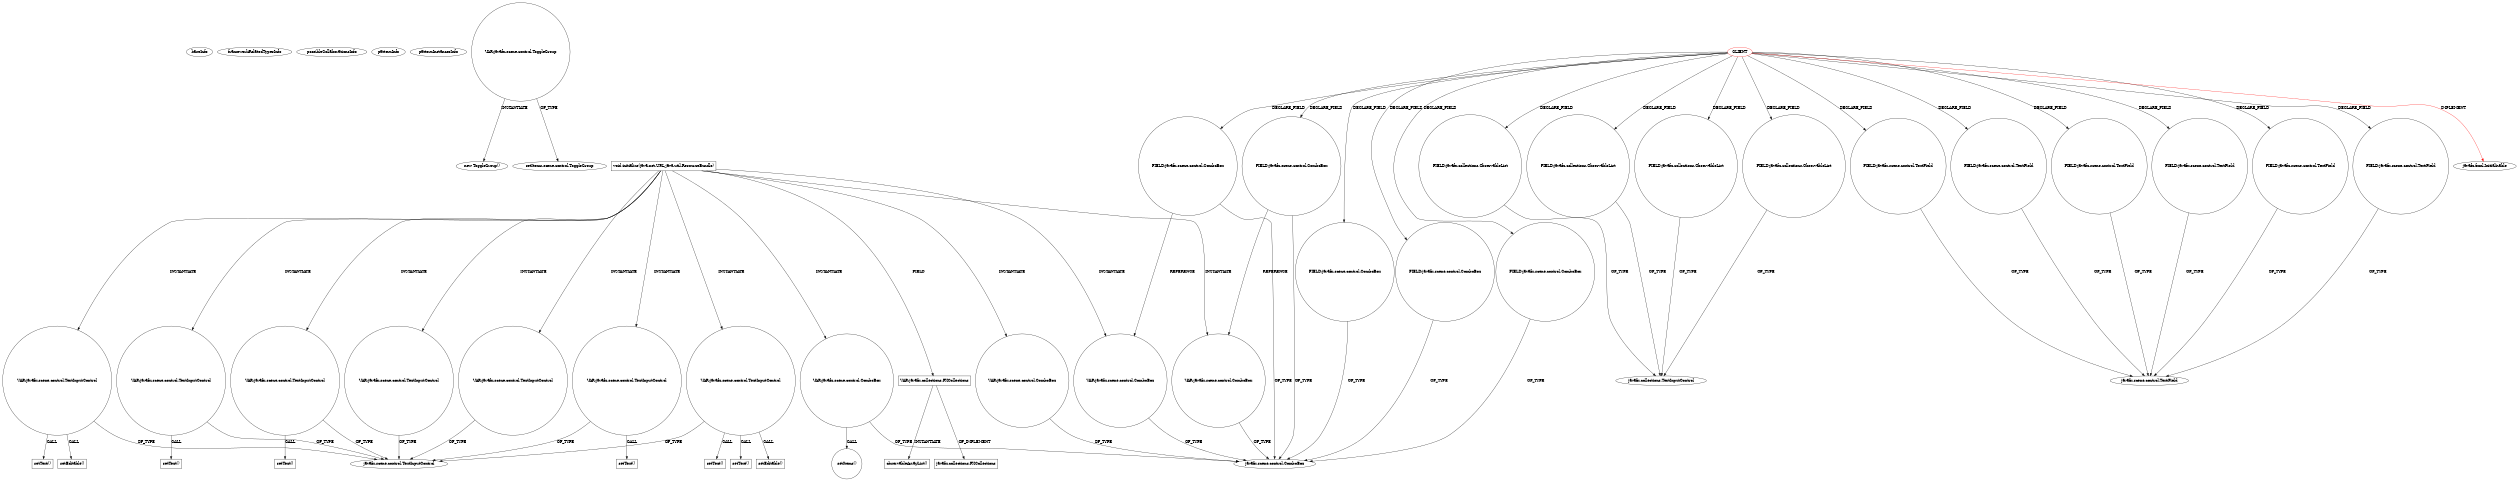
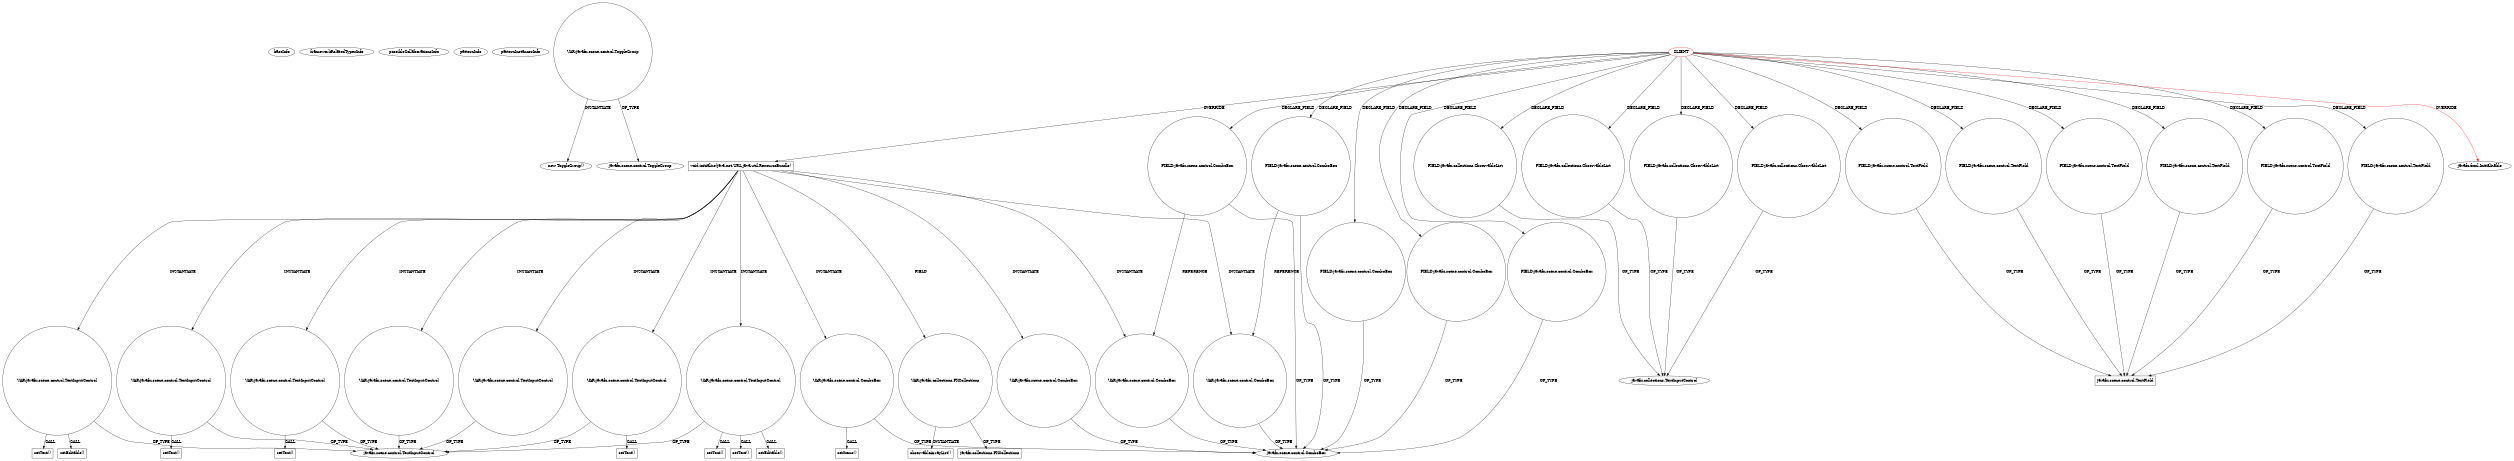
  digraph {
    node [isFrameworkType=false vertexType=FIELD_DECLARATION shape=circle]
    baseInfo [category=pattern graphId=2550 isAnonymous=false possibleRelation=false isFrameworkType="" vertexType="" shape=""]
    frameworkRelatedTypesInfo [0="javafx.fxml.Initializable" isFrameworkType="" vertexType="" shape=""]
    possibleCollaborationsInfo [isFrameworkType="" vertexType="" shape=""]
    patternInfo [frequency=2.0 patternRootClient=0 isFrameworkType="" vertexType="" shape=""]
    patternInstancesInfo [0="bianconejo-CEFX~/bianconejo-CEFX/CEFX-master/src/cefx/CECommandeController.java~CECommandeController~2084" 1="killjoy64-Scouting~/killjoy64-Scouting/Scouting-master/Robotics Scouting Client/src/org/petoskeypaladins/scouting/client/Controller.java~Controller~3456" isFrameworkType="" vertexType="" shape=""]
    n6 [label="new ToggleGroup()" vertexType=CONSTRUCTOR_CALL shape=""]
    n7 [label="VAR:javafx.scene.control.ToggleGroup" vertexType=VARIABLE_EXPRESION]
-   n8 [label="setItems.scene.control.ToggleGroup" vertexType=FRAMEWORK_CLASS_TYPE shape=""]
+   n8 [label="javafx.scene.control.ToggleGroup" vertexType=FRAMEWORK_CLASS_TYPE shape=""]
    n9 [label="void initialize(java.net.URL,java.util.ResourceBundle)" shape=box vertexType=OVERRIDING_METHOD_DECLARATION]
-   n10 [label="VAR:javafx.collections.FXCollections" shape=box vertexType=VARIABLE_EXPRESION]
+   n10 [label="VAR:javafx.collections.FXCollections" vertexType=VARIABLE_EXPRESION]
    n11 [label="VAR:javafx.scene.control.TextInputControl" vertexType=VARIABLE_EXPRESION]
    n12 [label="VAR:javafx.scene.control.TextInputControl" vertexType=VARIABLE_EXPRESION]
    n13 [label="VAR:javafx.scene.control.TextInputControl" vertexType=VARIABLE_EXPRESION]
    n14 [label="VAR:javafx.scene.control.TextInputControl" vertexType=VARIABLE_EXPRESION]
    n15 [label="VAR:javafx.scene.control.TextInputControl" vertexType=VARIABLE_EXPRESION]
    n16 [label="VAR:javafx.scene.control.TextInputControl" vertexType=VARIABLE_EXPRESION]
    n17 [label="VAR:javafx.scene.control.TextInputControl" vertexType=VARIABLE_EXPRESION]
    n18 [label="VAR:javafx.scene.control.ComboBox" vertexType=VARIABLE_EXPRESION]
    n19 [label="VAR:javafx.scene.control.ComboBox" vertexType=VARIABLE_EXPRESION]
    n20 [label="VAR:javafx.scene.control.ComboBox" vertexType=VARIABLE_EXPRESION]
    n21 [label="VAR:javafx.scene.control.ComboBox" vertexType=VARIABLE_EXPRESION]
    n22 [label="observableArrayList()" shape=box vertexType=INSIDE_CALL]
    n23 [label="javafx.collections.FXCollections" shape=box vertexType=FRAMEWORK_CLASS_TYPE]
    n24 [label="javafx.scene.control.TextInputControl" vertexType=FRAMEWORK_CLASS_TYPE shape=""]
    n25 [label="setText()" shape=box vertexType=INSIDE_CALL]
    n26 [label="setEditable()" shape=box vertexType=INSIDE_CALL]
    n27 [label="setText()" shape=box vertexType=INSIDE_CALL]
    n28 [label="setText()" shape=box vertexType=INSIDE_CALL]
    n29 [label="setText()" shape=box vertexType=INSIDE_CALL]
    n30 [label="setText()" shape=box vertexType=INSIDE_CALL]
    n31 [label="setText()" shape=box vertexType=INSIDE_CALL]
    n32 [label="setEditable()" shape=box vertexType=INSIDE_CALL]
    n33 [label="javafx.scene.control.ComboBox" vertexType=FRAMEWORK_CLASS_TYPE shape=""]
-   n34 [label="setItems()" vertexType=INSIDE_CALL]
+   n34 [label="setItems()" shape=box vertexType=INSIDE_CALL]
    n35 [color=red label=CLIENT vertexType=ROOT_CLIENT_CLASS_DECLARATION shape=""]
    n36 [label="FIELD:javafx.collections.ObservableList"]
    n37 [label="FIELD:javafx.collections.ObservableList"]
    n38 [label="FIELD:javafx.collections.ObservableList"]
    n39 [label="FIELD:javafx.collections.ObservableList"]
    n40 [label="FIELD:javafx.scene.control.TextField"]
    n41 [label="FIELD:javafx.scene.control.TextField"]
    n42 [label="FIELD:javafx.scene.control.TextField"]
    n43 [label="FIELD:javafx.scene.control.TextField"]
    n44 [label="FIELD:javafx.scene.control.TextField"]
    n45 [label="FIELD:javafx.scene.control.TextField"]
    n46 [label="javafx.fxml.Initializable" vertexType=FRAMEWORK_INTERFACE_TYPE shape=""]
    n47 [label="FIELD:javafx.scene.control.ComboBox"]
    n48 [label="FIELD:javafx.scene.control.ComboBox"]
    n49 [label="FIELD:javafx.scene.control.ComboBox"]
    n50 [label="FIELD:javafx.scene.control.ComboBox"]
    n51 [label="FIELD:javafx.scene.control.ComboBox"]
    n52 [label="javafx.collections.TextInputControl" vertexType=FRAMEWORK_INTERFACE_TYPE shape=""]
-   n53 [label="javafx.scene.control.TextField" vertexType=FRAMEWORK_CLASS_TYPE shape=""]
+   n53 [label="javafx.scene.control.TextField" vertexType=FRAMEWORK_CLASS_TYPE shape=box]
    n7 -> n6 [label=INSTANTIATE]
    n7 -> n8 [label=OF_TYPE]
    n9 -> n10 [label=FIELD]
    n9 -> n11 [label=INSTANTIATE]
    n9 -> n12 [label=INSTANTIATE]
    n9 -> n13 [label=INSTANTIATE]
    n9 -> n14 [label=INSTANTIATE]
    n9 -> n15 [label=INSTANTIATE]
    n9 -> n16 [label=INSTANTIATE]
    n9 -> n17 [label=INSTANTIATE]
    n9 -> n18 [label=INSTANTIATE]
    n9 -> n19 [label=INSTANTIATE]
    n9 -> n20 [label=INSTANTIATE]
    n9 -> n21 [label=INSTANTIATE]
    n10 -> n22 [label=INSTANTIATE]
-   n10 -> n23 [label=OF_IMPLEMENT]
+   n10 -> n23 [label=OF_TYPE]
    n11 -> n24 [label=OF_TYPE]
    n11 -> n25 [label=CALL]
    n11 -> n26 [label=CALL]
    n12 -> n24 [label=OF_TYPE]
    n12 -> n27 [label=CALL]
    n13 -> n24 [label=OF_TYPE]
    n14 -> n24 [label=OF_TYPE]
    n15 -> n24 [label=OF_TYPE]
    n15 -> n28 [label=CALL]
    n16 -> n24 [label=OF_TYPE]
    n16 -> n29 [label=CALL]
    n17 -> n24 [label=OF_TYPE]
    n17 -> n30 [label=CALL]
    n17 -> n31 [label=CALL]
    n17 -> n32 [label=CALL]
    n18 -> n33 [label=OF_TYPE]
    n18 -> n34 [label=CALL]
    n19 -> n33 [label=OF_TYPE]
    n20 -> n33 [label=OF_TYPE]
    n21 -> n33 [label=OF_TYPE]
+   n35 -> n9 [label=OVERRIDE]
    n35 -> n36 [label=DECLARE_FIELD]
    n35 -> n37 [label=DECLARE_FIELD]
    n35 -> n38 [label=DECLARE_FIELD]
    n35 -> n39 [label=DECLARE_FIELD]
    n35 -> n40 [label=DECLARE_FIELD]
    n35 -> n41 [label=DECLARE_FIELD]
    n35 -> n42 [label=DECLARE_FIELD]
    n35 -> n43 [label=DECLARE_FIELD]
    n35 -> n44 [label=DECLARE_FIELD]
    n35 -> n45 [label=DECLARE_FIELD]
-   n35 -> n46 [color=red label=IMPLEMENT]
+   n35 -> n46 [color=red label=OVERRIDE]
    n35 -> n47 [label=DECLARE_FIELD]
    n35 -> n48 [label=DECLARE_FIELD]
    n35 -> n49 [label=DECLARE_FIELD]
    n35 -> n50 [label=DECLARE_FIELD]
    n35 -> n51 [label=DECLARE_FIELD]
    n36 -> n52 [label=OF_TYPE]
    n37 -> n52 [label=OF_TYPE]
    n38 -> n52 [label=OF_TYPE]
    n39 -> n52 [label=OF_TYPE]
    n40 -> n53 [label=OF_TYPE]
    n41 -> n53 [label=OF_TYPE]
    n42 -> n53 [label=OF_TYPE]
    n43 -> n53 [label=OF_TYPE]
    n44 -> n53 [label=OF_TYPE]
    n45 -> n53 [label=OF_TYPE]
    n47 -> n19 [label=REFERENCE]
    n47 -> n33 [label=OF_TYPE]
    n48 -> n20 [label=REFERENCE]
    n48 -> n33 [label=OF_TYPE]
    n49 -> n33 [label=OF_TYPE]
    n50 -> n33 [label=OF_TYPE]
    n51 -> n33 [label=OF_TYPE]
  }
